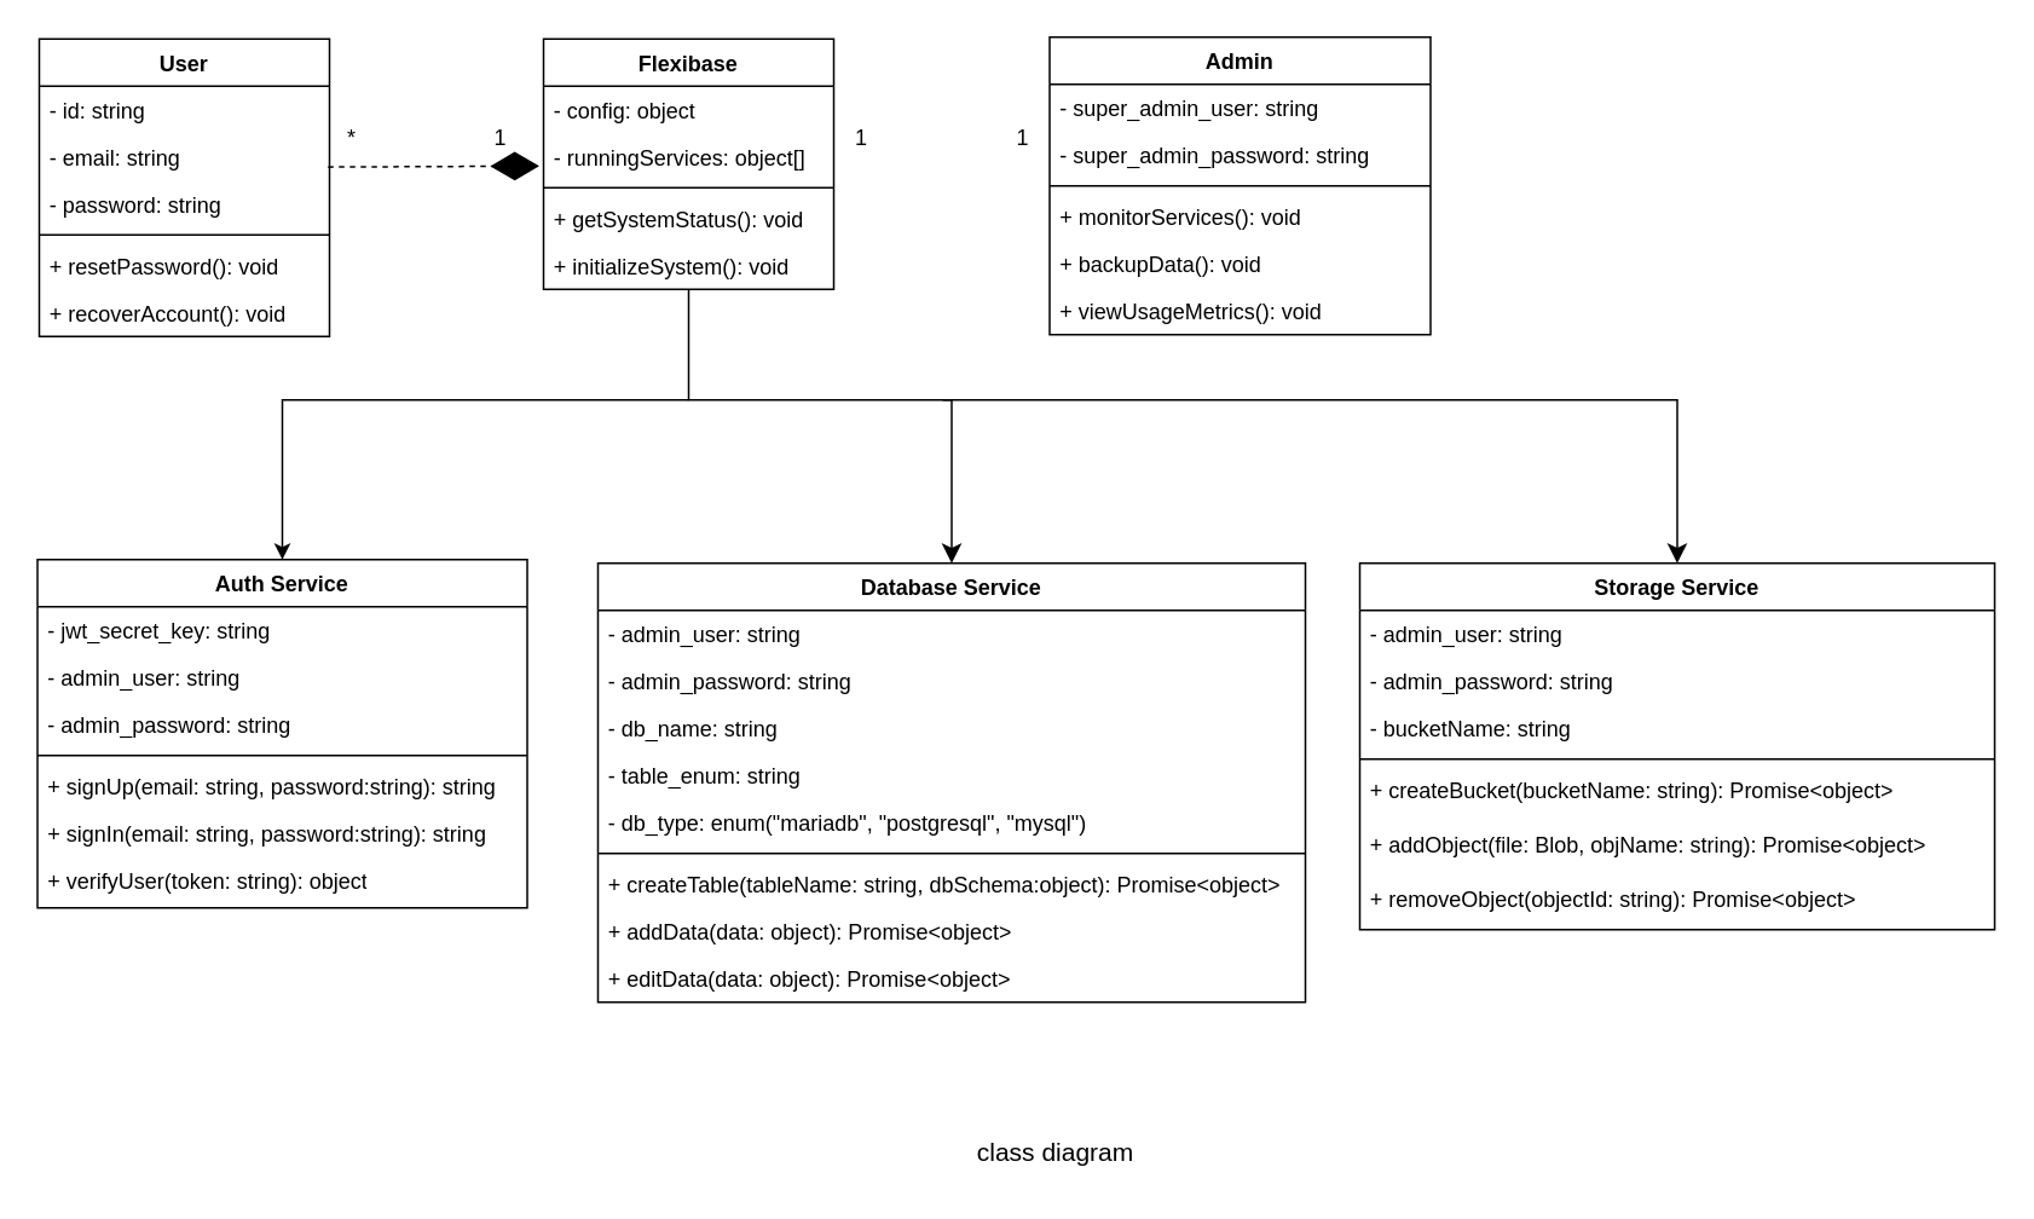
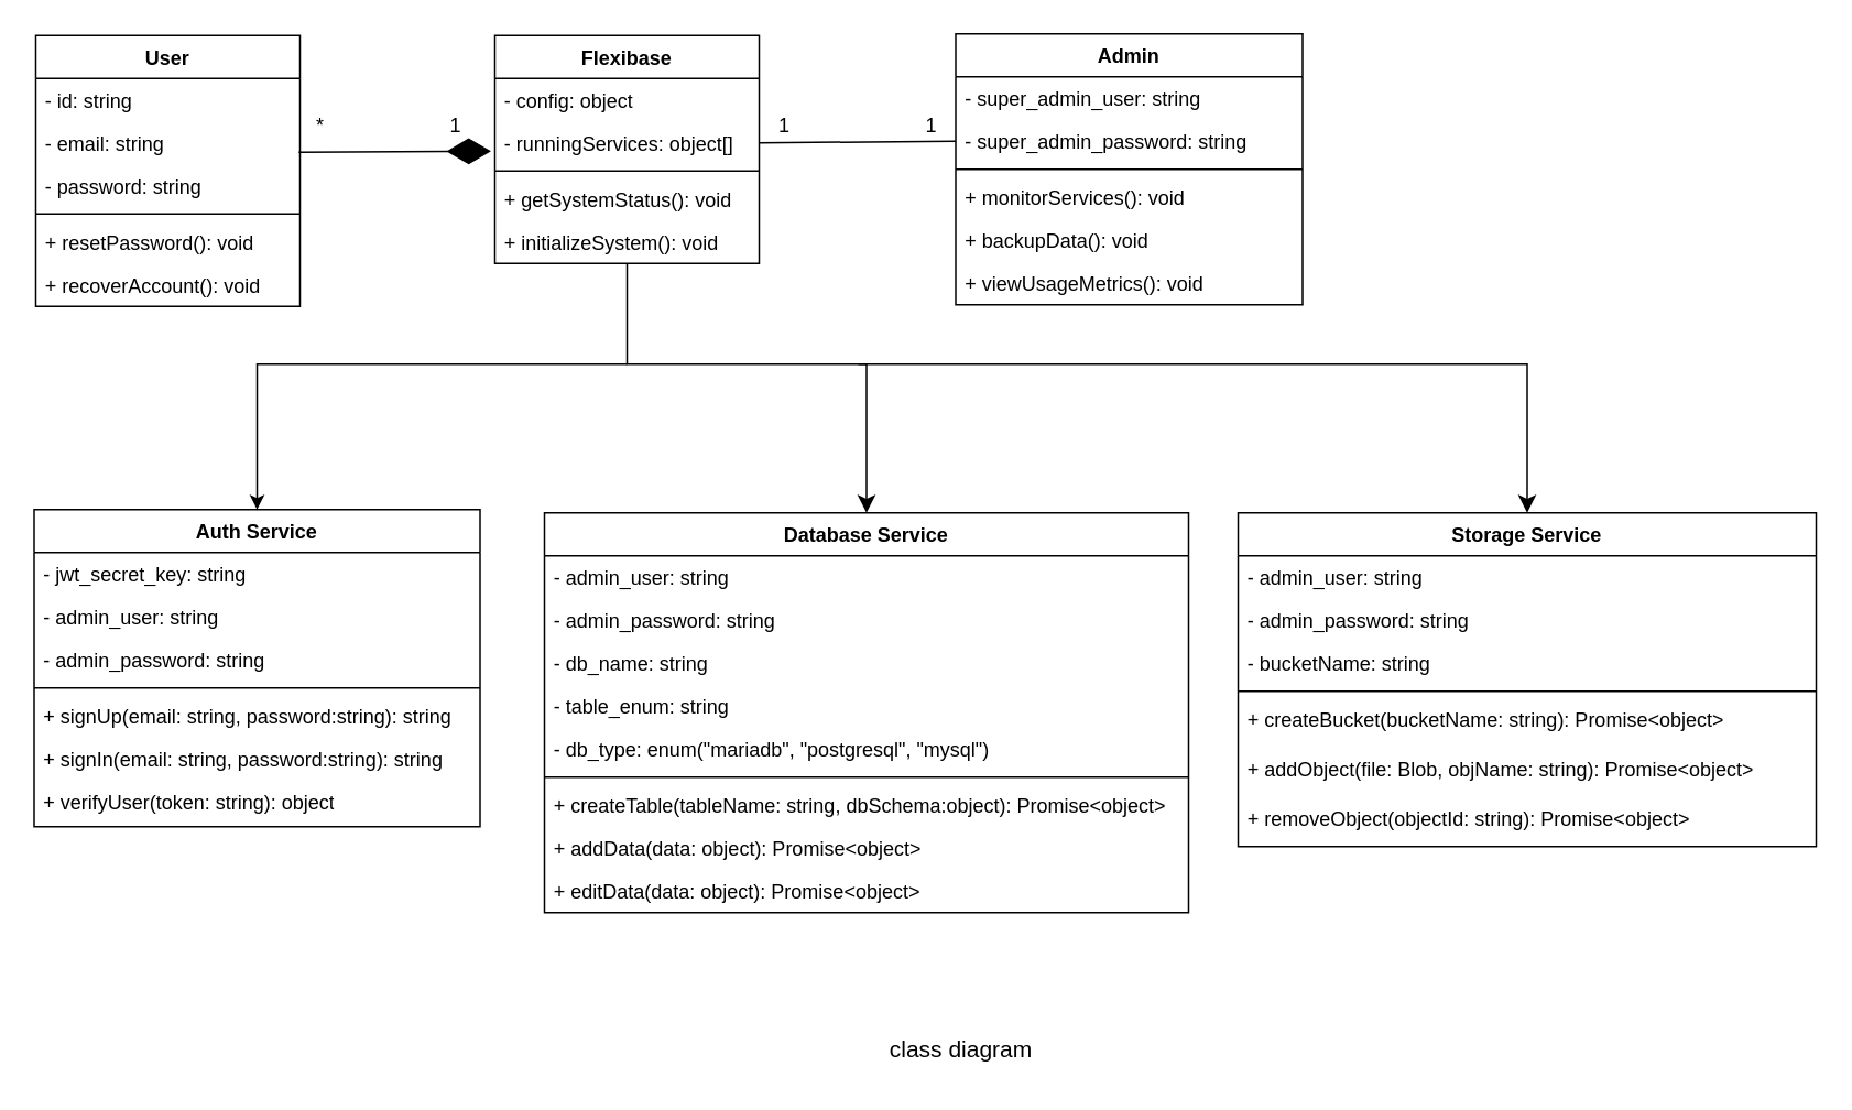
  <mxCell id="0" />
  <mxCell id="1" parent="0" />
  <mxCell id="2" style="edgeStyle=orthogonalEdgeStyle;rounded=0;orthogonalLoop=1;jettySize=auto;html=1;entryX=0.5;entryY=0;entryDx=0;entryDy=0;" parent="1" target="3" edge="1"><mxGeometry relative="1" as="geometry"><mxPoint x="218" y="250" as="targetPoint" /><Array as="points"><mxPoint x="359" y="220" /><mxPoint x="155" y="220" /></Array><mxPoint x="379" y="220" as="sourcePoint" /></mxGeometry></mxCell>
  <mxCell id="3" value="Auth Service" style="swimlane;fontStyle=1;align=center;verticalAlign=top;childLayout=stackLayout;horizontal=1;startSize=26;horizontalStack=0;resizeParent=1;resizeParentMax=0;resizeLast=0;collapsible=1;marginBottom=0;whiteSpace=wrap;html=1;" parent="1" vertex="1"><mxGeometry x="20" y="308" width="270" height="192" as="geometry" /></mxCell>
  <mxCell id="4" value="- jwt_secret_key: string" style="text;strokeColor=none;fillColor=none;align=left;verticalAlign=top;spacingLeft=4;spacingRight=4;overflow=hidden;rotatable=0;points=[[0,0.5],[1,0.5]];portConstraint=eastwest;whiteSpace=wrap;html=1;" parent="3" vertex="1"><mxGeometry y="26" width="270" height="26" as="geometry" /></mxCell>
  <mxCell id="5" value="- admin_user: string" style="text;strokeColor=none;fillColor=none;align=left;verticalAlign=top;spacingLeft=4;spacingRight=4;overflow=hidden;rotatable=0;points=[[0,0.5],[1,0.5]];portConstraint=eastwest;whiteSpace=wrap;html=1;" vertex="1" parent="3"><mxGeometry y="52" width="270" height="26" as="geometry" /></mxCell>
  <mxCell id="6" value="- admin_password: string" style="text;strokeColor=none;fillColor=none;align=left;verticalAlign=top;spacingLeft=4;spacingRight=4;overflow=hidden;rotatable=0;points=[[0,0.5],[1,0.5]];portConstraint=eastwest;whiteSpace=wrap;html=1;" vertex="1" parent="3"><mxGeometry y="78" width="270" height="26" as="geometry" /></mxCell>
  <mxCell id="7" value="" style="line;strokeWidth=1;fillColor=none;align=left;verticalAlign=middle;spacingTop=-1;spacingLeft=3;spacingRight=3;rotatable=0;labelPosition=right;points=[];portConstraint=eastwest;strokeColor=inherit;" parent="3" vertex="1"><mxGeometry y="104" width="270" height="8" as="geometry" /></mxCell>
  <mxCell id="8" value="+ signUp(email: string, password:string): string" style="text;strokeColor=none;fillColor=none;align=left;verticalAlign=top;spacingLeft=4;spacingRight=4;overflow=hidden;rotatable=0;points=[[0,0.5],[1,0.5]];portConstraint=eastwest;whiteSpace=wrap;html=1;" parent="3" vertex="1"><mxGeometry y="112" width="270" height="26" as="geometry" /></mxCell>
  <mxCell id="9" value="+ signIn(email: string, password:string): string" style="text;strokeColor=none;fillColor=none;align=left;verticalAlign=top;spacingLeft=4;spacingRight=4;overflow=hidden;rotatable=0;points=[[0,0.5],[1,0.5]];portConstraint=eastwest;whiteSpace=wrap;html=1;" parent="3" vertex="1"><mxGeometry y="138" width="270" height="26" as="geometry" /></mxCell>
  <mxCell id="10" value="+ verifyUser(token: string): object" style="text;strokeColor=none;fillColor=none;align=left;verticalAlign=top;spacingLeft=4;spacingRight=4;overflow=hidden;rotatable=0;points=[[0,0.5],[1,0.5]];portConstraint=eastwest;whiteSpace=wrap;html=1;" parent="3" vertex="1"><mxGeometry y="164" width="270" height="28" as="geometry" /></mxCell>
  <mxCell id="11" value="Database Service" style="swimlane;fontStyle=1;align=center;verticalAlign=top;childLayout=stackLayout;horizontal=1;startSize=26;horizontalStack=0;resizeParent=1;resizeParentMax=0;resizeLast=0;collapsible=1;marginBottom=0;whiteSpace=wrap;html=1;" parent="1" vertex="1"><mxGeometry x="329" y="310" width="390" height="242" as="geometry"><mxRectangle x="350" y="320" width="140" height="30" as="alternateBounds" /></mxGeometry></mxCell>
  <mxCell id="12" value="- admin_user: string" style="text;strokeColor=none;fillColor=none;align=left;verticalAlign=top;spacingLeft=4;spacingRight=4;overflow=hidden;rotatable=0;points=[[0,0.5],[1,0.5]];portConstraint=eastwest;whiteSpace=wrap;html=1;" vertex="1" parent="11"><mxGeometry y="26" width="390" height="26" as="geometry" /></mxCell>
  <mxCell id="13" value="- admin_password: string" style="text;strokeColor=none;fillColor=none;align=left;verticalAlign=top;spacingLeft=4;spacingRight=4;overflow=hidden;rotatable=0;points=[[0,0.5],[1,0.5]];portConstraint=eastwest;whiteSpace=wrap;html=1;" vertex="1" parent="11"><mxGeometry y="52" width="390" height="26" as="geometry" /></mxCell>
  <mxCell id="14" value="- db_name: string" style="text;strokeColor=none;fillColor=none;align=left;verticalAlign=top;spacingLeft=4;spacingRight=4;overflow=hidden;rotatable=0;points=[[0,0.5],[1,0.5]];portConstraint=eastwest;whiteSpace=wrap;html=1;" parent="11" vertex="1"><mxGeometry y="78" width="390" height="26" as="geometry" /></mxCell>
  <mxCell id="15" value="- table_enum: string" style="text;strokeColor=none;fillColor=none;align=left;verticalAlign=top;spacingLeft=4;spacingRight=4;overflow=hidden;rotatable=0;points=[[0,0.5],[1,0.5]];portConstraint=eastwest;whiteSpace=wrap;html=1;" parent="11" vertex="1"><mxGeometry y="104" width="390" height="26" as="geometry" /></mxCell>
  <mxCell id="16" value="- db_type: enum(&quot;mariadb&quot;, &quot;postgresql&quot;, &quot;mysql&quot;)" style="text;strokeColor=none;fillColor=none;align=left;verticalAlign=top;spacingLeft=4;spacingRight=4;overflow=hidden;rotatable=0;points=[[0,0.5],[1,0.5]];portConstraint=eastwest;whiteSpace=wrap;html=1;" parent="11" vertex="1"><mxGeometry y="130" width="390" height="26" as="geometry" /></mxCell>
  <mxCell id="17" value="" style="line;strokeWidth=1;fillColor=none;align=left;verticalAlign=middle;spacingTop=-1;spacingLeft=3;spacingRight=3;rotatable=0;labelPosition=right;points=[];portConstraint=eastwest;strokeColor=inherit;" parent="11" vertex="1"><mxGeometry y="156" width="390" height="8" as="geometry" /></mxCell>
  <mxCell id="18" value="+ createTable(tableName: string, dbSchema:object): Promise&amp;lt;object&amp;gt;" style="text;strokeColor=none;fillColor=none;align=left;verticalAlign=top;spacingLeft=4;spacingRight=4;overflow=hidden;rotatable=0;points=[[0,0.5],[1,0.5]];portConstraint=eastwest;whiteSpace=wrap;html=1;" vertex="1" parent="11"><mxGeometry y="164" width="390" height="26" as="geometry" /></mxCell>
  <mxCell id="19" value="+ addData(data: object): Promise&amp;lt;object&amp;gt;" style="text;strokeColor=none;fillColor=none;align=left;verticalAlign=top;spacingLeft=4;spacingRight=4;overflow=hidden;rotatable=0;points=[[0,0.5],[1,0.5]];portConstraint=eastwest;whiteSpace=wrap;html=1;" parent="11" vertex="1"><mxGeometry y="190" width="390" height="26" as="geometry" /></mxCell>
  <mxCell id="20" value="+ editData(data: object): Promise&amp;lt;object&amp;gt;" style="text;strokeColor=none;fillColor=none;align=left;verticalAlign=top;spacingLeft=4;spacingRight=4;overflow=hidden;rotatable=0;points=[[0,0.5],[1,0.5]];portConstraint=eastwest;whiteSpace=wrap;html=1;" vertex="1" parent="11"><mxGeometry y="216" width="390" height="26" as="geometry" /></mxCell>
  <mxCell id="21" value="Storage Service" style="swimlane;fontStyle=1;align=center;verticalAlign=top;childLayout=stackLayout;horizontal=1;startSize=26;horizontalStack=0;resizeParent=1;resizeParentMax=0;resizeLast=0;collapsible=1;marginBottom=0;whiteSpace=wrap;html=1;" parent="1" vertex="1"><mxGeometry x="749" y="310" width="350" height="202" as="geometry" /></mxCell>
  <mxCell id="22" value="- admin_user: string" style="text;strokeColor=none;fillColor=none;align=left;verticalAlign=top;spacingLeft=4;spacingRight=4;overflow=hidden;rotatable=0;points=[[0,0.5],[1,0.5]];portConstraint=eastwest;whiteSpace=wrap;html=1;" vertex="1" parent="21"><mxGeometry y="26" width="350" height="26" as="geometry" /></mxCell>
  <mxCell id="23" value="- admin_password: string" style="text;strokeColor=none;fillColor=none;align=left;verticalAlign=top;spacingLeft=4;spacingRight=4;overflow=hidden;rotatable=0;points=[[0,0.5],[1,0.5]];portConstraint=eastwest;whiteSpace=wrap;html=1;" vertex="1" parent="21"><mxGeometry y="52" width="350" height="26" as="geometry" /></mxCell>
  <mxCell id="24" value="- bucketName: string" style="text;strokeColor=none;fillColor=none;align=left;verticalAlign=top;spacingLeft=4;spacingRight=4;overflow=hidden;rotatable=0;points=[[0,0.5],[1,0.5]];portConstraint=eastwest;whiteSpace=wrap;html=1;" parent="21" vertex="1"><mxGeometry y="78" width="350" height="26" as="geometry" /></mxCell>
  <mxCell id="25" value="" style="line;strokeWidth=1;fillColor=none;align=left;verticalAlign=middle;spacingTop=-1;spacingLeft=3;spacingRight=3;rotatable=0;labelPosition=right;points=[];portConstraint=eastwest;strokeColor=inherit;" parent="21" vertex="1"><mxGeometry y="104" width="350" height="8" as="geometry" /></mxCell>
  <mxCell id="26" value="+ createBucket(bucketName: string): Promise&amp;lt;object&amp;gt;" style="text;strokeColor=none;fillColor=none;align=left;verticalAlign=top;spacingLeft=4;spacingRight=4;overflow=hidden;rotatable=0;points=[[0,0.5],[1,0.5]];portConstraint=eastwest;whiteSpace=wrap;html=1;" vertex="1" parent="21"><mxGeometry y="112" width="350" height="30" as="geometry" /></mxCell>
  <mxCell id="27" value="+ addObject(file: Blob, objName: string): Promise&amp;lt;object&amp;gt;" style="text;strokeColor=none;fillColor=none;align=left;verticalAlign=top;spacingLeft=4;spacingRight=4;overflow=hidden;rotatable=0;points=[[0,0.5],[1,0.5]];portConstraint=eastwest;whiteSpace=wrap;html=1;" parent="21" vertex="1"><mxGeometry y="142" width="350" height="30" as="geometry" /></mxCell>
  <mxCell id="28" value="+ removeObject(objectId: string): Promise&amp;lt;object&amp;gt;" style="text;strokeColor=none;fillColor=none;align=left;verticalAlign=top;spacingLeft=4;spacingRight=4;overflow=hidden;rotatable=0;points=[[0,0.5],[1,0.5]];portConstraint=eastwest;whiteSpace=wrap;html=1;" vertex="1" parent="21"><mxGeometry y="172" width="350" height="30" as="geometry" /></mxCell>
  <mxCell id="29" value="" style="edgeStyle=segmentEdgeStyle;endArrow=classic;html=1;curved=0;rounded=0;endSize=8;startSize=8;entryX=0.5;entryY=0;entryDx=0;entryDy=0;" parent="1" target="21" edge="1"><mxGeometry width="50" height="50" relative="1" as="geometry"><mxPoint x="519" y="220" as="sourcePoint" /><mxPoint x="599" y="160" as="targetPoint" /><Array as="points"><mxPoint x="549" y="220" /><mxPoint x="924" y="220" /></Array></mxGeometry></mxCell>
- <mxCell id="30" value="" style="endArrow=diamondThin;endFill=1;endSize=24;html=1;rounded=0;exitX=0.995;exitY=0.715;exitDx=0;exitDy=0;exitPerimeter=0;entryX=-0.015;entryY=0.694;entryDx=0;entryDy=0;entryPerimeter=0;dashed=1;" parent="1" source="47" target="41" edge="1"><mxGeometry width="160" relative="1" as="geometry"><mxPoint x="229.68" y="89.654" as="sourcePoint" /><mxPoint x="290" y="89.79" as="targetPoint" /></mxGeometry></mxCell>
+ <mxCell id="30" value="" style="endArrow=diamondThin;endFill=1;endSize=24;html=1;rounded=0;exitX=0.995;exitY=0.715;exitDx=0;exitDy=0;exitPerimeter=0;entryX=-0.015;entryY=0.694;entryDx=0;entryDy=0;entryPerimeter=0;" parent="1" source="47" target="41" edge="1"><mxGeometry width="160" relative="1" as="geometry"><mxPoint x="229.68" y="89.654" as="sourcePoint" /><mxPoint x="290" y="89.79" as="targetPoint" /></mxGeometry></mxCell>
  <mxCell id="31" value="" style="edgeStyle=segmentEdgeStyle;endArrow=classic;html=1;curved=0;rounded=0;endSize=8;startSize=8;entryX=0.5;entryY=0;entryDx=0;entryDy=0;exitX=0.5;exitY=1;exitDx=0;exitDy=0;" edge="1" parent="1" source="39" target="11"><mxGeometry width="50" height="50" relative="1" as="geometry"><mxPoint x="409" y="180" as="sourcePoint" /><mxPoint x="519" y="160" as="targetPoint" /><Array as="points"><mxPoint x="379" y="220" /><mxPoint x="524" y="220" /></Array></mxGeometry></mxCell>
  <mxCell id="32" value="Admin" style="swimlane;fontStyle=1;align=center;verticalAlign=top;childLayout=stackLayout;horizontal=1;startSize=26;horizontalStack=0;resizeParent=1;resizeParentMax=0;resizeLast=0;collapsible=1;marginBottom=0;whiteSpace=wrap;html=1;" vertex="1" parent="1"><mxGeometry x="578" y="20" width="210" height="164" as="geometry" /></mxCell>
  <mxCell id="33" value="- super_admin_user: string" style="text;strokeColor=none;fillColor=none;align=left;verticalAlign=top;spacingLeft=4;spacingRight=4;overflow=hidden;rotatable=0;points=[[0,0.5],[1,0.5]];portConstraint=eastwest;whiteSpace=wrap;html=1;" vertex="1" parent="32"><mxGeometry y="26" width="210" height="26" as="geometry" /></mxCell>
  <mxCell id="34" value="- super_admin_password: string" style="text;strokeColor=none;fillColor=none;align=left;verticalAlign=top;spacingLeft=4;spacingRight=4;overflow=hidden;rotatable=0;points=[[0,0.5],[1,0.5]];portConstraint=eastwest;whiteSpace=wrap;html=1;" vertex="1" parent="32"><mxGeometry y="52" width="210" height="26" as="geometry" /></mxCell>
  <mxCell id="35" value="" style="line;strokeWidth=1;fillColor=none;align=left;verticalAlign=middle;spacingTop=-1;spacingLeft=3;spacingRight=3;rotatable=0;labelPosition=right;points=[];portConstraint=eastwest;strokeColor=inherit;" vertex="1" parent="32"><mxGeometry y="78" width="210" height="8" as="geometry" /></mxCell>
  <mxCell id="36" value="+ monitorServices(): void" style="text;strokeColor=none;fillColor=none;align=left;verticalAlign=top;spacingLeft=4;spacingRight=4;overflow=hidden;rotatable=0;points=[[0,0.5],[1,0.5]];portConstraint=eastwest;whiteSpace=wrap;html=1;" vertex="1" parent="32"><mxGeometry y="86" width="210" height="26" as="geometry" /></mxCell>
  <mxCell id="37" value="+ backupData(): void" style="text;strokeColor=none;fillColor=none;align=left;verticalAlign=top;spacingLeft=4;spacingRight=4;overflow=hidden;rotatable=0;points=[[0,0.5],[1,0.5]];portConstraint=eastwest;whiteSpace=wrap;html=1;" vertex="1" parent="32"><mxGeometry y="112" width="210" height="26" as="geometry" /></mxCell>
  <mxCell id="38" value="+ viewUsageMetrics(): void" style="text;strokeColor=none;fillColor=none;align=left;verticalAlign=top;spacingLeft=4;spacingRight=4;overflow=hidden;rotatable=0;points=[[0,0.5],[1,0.5]];portConstraint=eastwest;whiteSpace=wrap;html=1;" vertex="1" parent="32"><mxGeometry y="138" width="210" height="26" as="geometry" /></mxCell>
  <mxCell id="39" value="Flexibase" style="swimlane;fontStyle=1;align=center;verticalAlign=top;childLayout=stackLayout;horizontal=1;startSize=26;horizontalStack=0;resizeParent=1;resizeParentMax=0;resizeLast=0;collapsible=1;marginBottom=0;whiteSpace=wrap;html=1;" vertex="1" parent="1"><mxGeometry x="299" y="21" width="160" height="138" as="geometry" /></mxCell>
  <mxCell id="40" value="- config: object" style="text;strokeColor=none;fillColor=none;align=left;verticalAlign=top;spacingLeft=4;spacingRight=4;overflow=hidden;rotatable=0;points=[[0,0.5],[1,0.5]];portConstraint=eastwest;whiteSpace=wrap;html=1;" vertex="1" parent="39"><mxGeometry y="26" width="160" height="26" as="geometry" /></mxCell>
  <mxCell id="41" value="- runningServices: object[]" style="text;strokeColor=none;fillColor=none;align=left;verticalAlign=top;spacingLeft=4;spacingRight=4;overflow=hidden;rotatable=0;points=[[0,0.5],[1,0.5]];portConstraint=eastwest;whiteSpace=wrap;html=1;" vertex="1" parent="39"><mxGeometry y="52" width="160" height="26" as="geometry" /></mxCell>
  <mxCell id="42" value="" style="line;strokeWidth=1;fillColor=none;align=left;verticalAlign=middle;spacingTop=-1;spacingLeft=3;spacingRight=3;rotatable=0;labelPosition=right;points=[];portConstraint=eastwest;strokeColor=inherit;" vertex="1" parent="39"><mxGeometry y="78" width="160" height="8" as="geometry" /></mxCell>
  <mxCell id="43" value="+ getSystemStatus(): void" style="text;strokeColor=none;fillColor=none;align=left;verticalAlign=top;spacingLeft=4;spacingRight=4;overflow=hidden;rotatable=0;points=[[0,0.5],[1,0.5]];portConstraint=eastwest;whiteSpace=wrap;html=1;" vertex="1" parent="39"><mxGeometry y="86" width="160" height="26" as="geometry" /></mxCell>
  <mxCell id="44" value="+ initializeSystem(): void" style="text;strokeColor=none;fillColor=none;align=left;verticalAlign=top;spacingLeft=4;spacingRight=4;overflow=hidden;rotatable=0;points=[[0,0.5],[1,0.5]];portConstraint=eastwest;whiteSpace=wrap;html=1;" vertex="1" parent="39"><mxGeometry y="112" width="160" height="26" as="geometry" /></mxCell>
  <mxCell id="45" value="User" style="swimlane;fontStyle=1;align=center;verticalAlign=top;childLayout=stackLayout;horizontal=1;startSize=26;horizontalStack=0;resizeParent=1;resizeParentMax=0;resizeLast=0;collapsible=1;marginBottom=0;whiteSpace=wrap;html=1;" vertex="1" parent="1"><mxGeometry x="21" y="21" width="160" height="164" as="geometry" /></mxCell>
  <mxCell id="46" value="- id: string" style="text;strokeColor=none;fillColor=none;align=left;verticalAlign=top;spacingLeft=4;spacingRight=4;overflow=hidden;rotatable=0;points=[[0,0.5],[1,0.5]];portConstraint=eastwest;whiteSpace=wrap;html=1;" vertex="1" parent="45"><mxGeometry y="26" width="160" height="26" as="geometry" /></mxCell>
  <mxCell id="47" value="- email: string" style="text;strokeColor=none;fillColor=none;align=left;verticalAlign=top;spacingLeft=4;spacingRight=4;overflow=hidden;rotatable=0;points=[[0,0.5],[1,0.5]];portConstraint=eastwest;whiteSpace=wrap;html=1;" vertex="1" parent="45"><mxGeometry y="52" width="160" height="26" as="geometry" /></mxCell>
  <mxCell id="48" value="- password: string" style="text;strokeColor=none;fillColor=none;align=left;verticalAlign=top;spacingLeft=4;spacingRight=4;overflow=hidden;rotatable=0;points=[[0,0.5],[1,0.5]];portConstraint=eastwest;whiteSpace=wrap;html=1;" vertex="1" parent="45"><mxGeometry y="78" width="160" height="26" as="geometry" /></mxCell>
  <mxCell id="49" value="" style="line;strokeWidth=1;fillColor=none;align=left;verticalAlign=middle;spacingTop=-1;spacingLeft=3;spacingRight=3;rotatable=0;labelPosition=right;points=[];portConstraint=eastwest;strokeColor=inherit;" vertex="1" parent="45"><mxGeometry y="104" width="160" height="8" as="geometry" /></mxCell>
  <mxCell id="50" value="+ resetPassword(): void" style="text;strokeColor=none;fillColor=none;align=left;verticalAlign=top;spacingLeft=4;spacingRight=4;overflow=hidden;rotatable=0;points=[[0,0.5],[1,0.5]];portConstraint=eastwest;whiteSpace=wrap;html=1;" vertex="1" parent="45"><mxGeometry y="112" width="160" height="26" as="geometry" /></mxCell>
  <mxCell id="51" value="+ recoverAccount(): void" style="text;strokeColor=none;fillColor=none;align=left;verticalAlign=top;spacingLeft=4;spacingRight=4;overflow=hidden;rotatable=0;points=[[0,0.5],[1,0.5]];portConstraint=eastwest;whiteSpace=wrap;html=1;" vertex="1" parent="45"><mxGeometry y="138" width="160" height="26" as="geometry" /></mxCell>
+ <mxCell id="52" value="" style="endArrow=none;html=1;rounded=0;exitX=1;exitY=0.5;exitDx=0;exitDy=0;entryX=0;entryY=0.5;entryDx=0;entryDy=0;" edge="1" parent="1" source="41" target="34"><mxGeometry relative="1" as="geometry"><mxPoint x="509" y="-20" as="sourcePoint" /><mxPoint x="669" y="-20" as="targetPoint" /></mxGeometry></mxCell>
  <mxCell id="53" value="class diagram" style="text;html=1;align=center;verticalAlign=middle;resizable=0;points=[];autosize=1;strokeColor=none;fillColor=none;fontSize=14;" vertex="1" parent="1"><mxGeometry x="526" y="620" width="110" height="30" as="geometry" /></mxCell>
  <mxCell id="54" value="*" style="text;html=1;align=center;verticalAlign=middle;resizable=0;points=[];autosize=1;strokeColor=none;fillColor=none;" vertex="1" parent="1"><mxGeometry x="178" y="61" width="30" height="30" as="geometry" /></mxCell>
  <mxCell id="55" value="1" style="text;html=1;align=center;verticalAlign=middle;resizable=0;points=[];autosize=1;strokeColor=none;fillColor=none;" vertex="1" parent="1"><mxGeometry x="260" y="61" width="30" height="30" as="geometry" /></mxCell>
  <mxCell id="56" value="1" style="text;html=1;align=center;verticalAlign=middle;resizable=0;points=[];autosize=1;strokeColor=none;fillColor=none;" vertex="1" parent="1"><mxGeometry x="459" y="61" width="30" height="30" as="geometry" /></mxCell>
  <mxCell id="57" value="1" style="text;html=1;align=center;verticalAlign=middle;resizable=0;points=[];autosize=1;strokeColor=none;fillColor=none;" vertex="1" parent="1"><mxGeometry x="548" y="61" width="30" height="30" as="geometry" /></mxCell>
